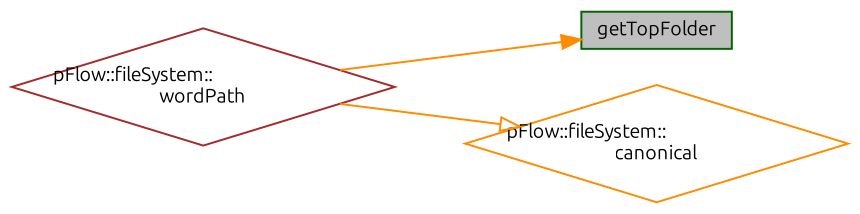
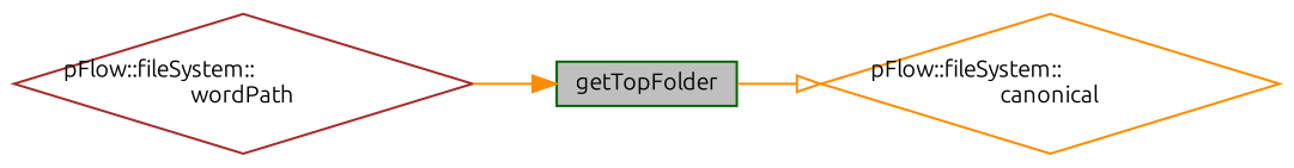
  digraph {
    fontname=Ubuntu
    rankdir=LR
    node [fillcolor=white fontname=Ubuntu fontsize=10 shape=diamond style=filled]
    edge [color=darkorange fontname=Ubuntu fontsize=10 labelfontname=Helvetica labelfontsize=10 style=solid]
    n1 [color=darkgreen fillcolor=grey75 fontcolor=black height=0.2 label=getTopFolder shape=box width=0.4]
    n2 [color=darkorange height=0.2 label="pFlow::fileSystem::\lcanonical" width=0.4]
    n3 [color=brown height=0.2 label="pFlow::fileSystem::\lwordPath" width=0.4]
-   n3 -> n2 [arrowhead=onormal]
+   n1 -> n2 [arrowhead=onormal]
    n3 -> n1 [arrowhead=normal]
  }
